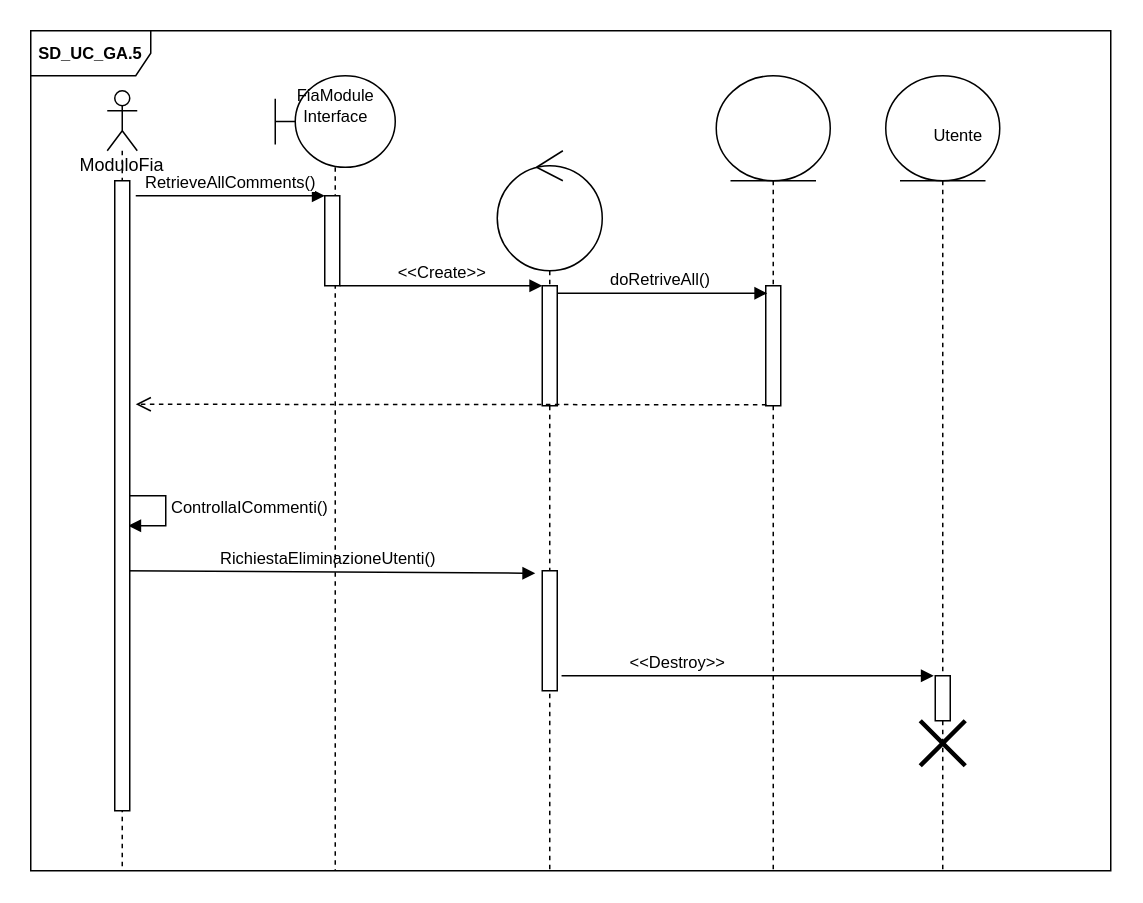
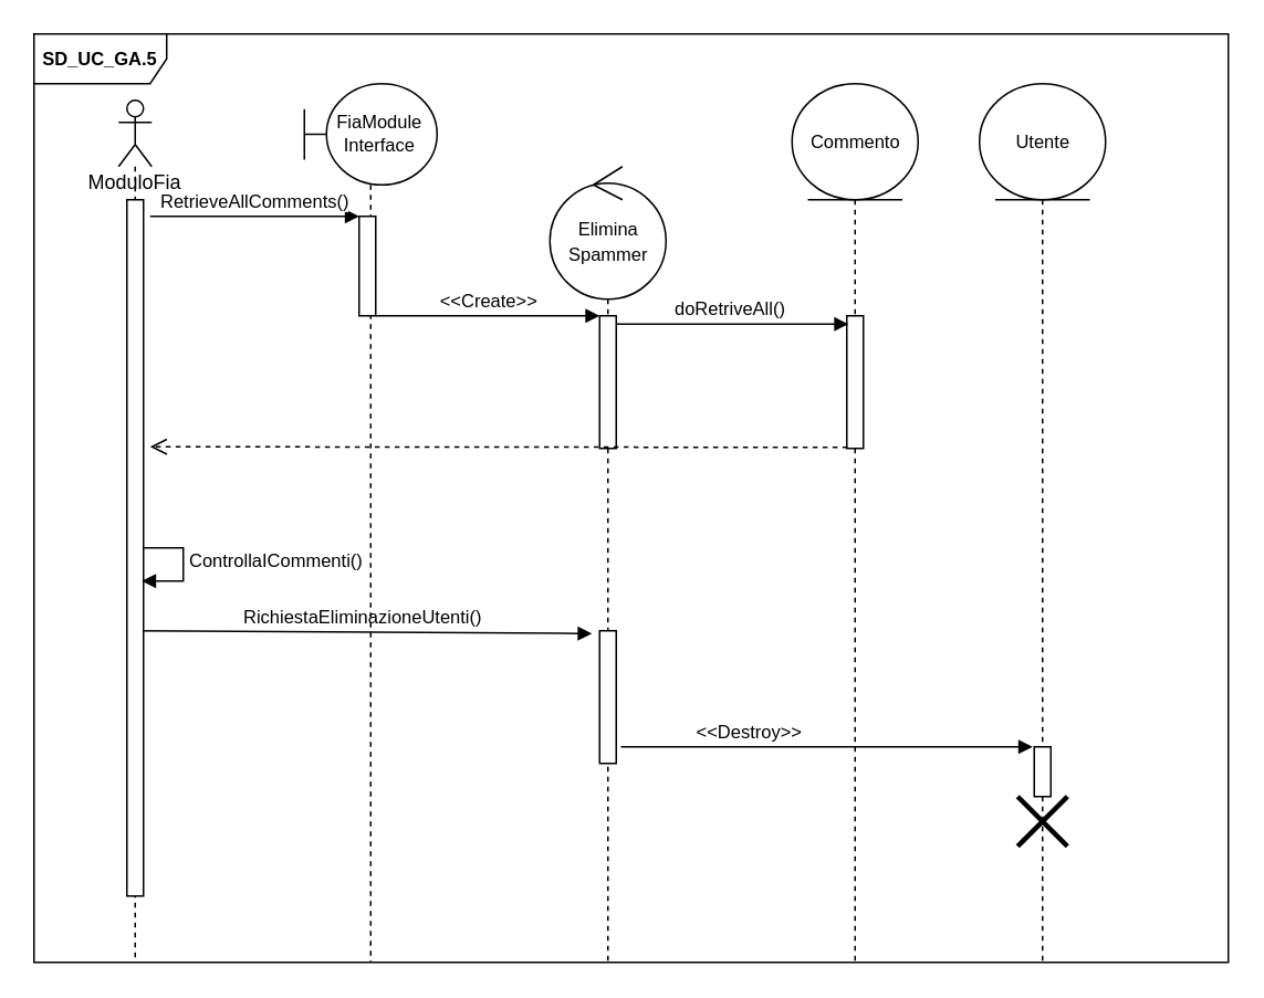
  <mxCell id="0" />
  <mxCell id="1" parent="0" />
  <mxCell id="2" value="&lt;font style=&quot;font-size: 11px&quot;&gt;&lt;b&gt;SD_UC_GA.5&lt;/b&gt;&lt;/font&gt;" style="shape=umlFrame;whiteSpace=wrap;html=1;width=80;height=30;" parent="1" vertex="1"><mxGeometry x="20" y="20" width="720" height="560" as="geometry" /></mxCell>
  <mxCell id="3" value="RichiestaEliminazioneUtenti()" style="html=1;verticalAlign=bottom;endArrow=block;rounded=0;fontSize=11;entryX=-0.467;entryY=0.021;entryDx=0;entryDy=0;entryPerimeter=0;" parent="1" target="13" edge="1"><mxGeometry width="80" relative="1" as="geometry"><mxPoint x="80" y="380" as="sourcePoint" /><mxPoint x="160" y="380" as="targetPoint" /></mxGeometry></mxCell>
  <mxCell id="4" value="ControllaICommenti()" style="edgeStyle=orthogonalEdgeStyle;html=1;align=left;spacingLeft=2;endArrow=block;rounded=0;entryX=1;entryY=0;fontSize=11;" parent="1" edge="1"><mxGeometry relative="1" as="geometry"><mxPoint x="80" y="330" as="sourcePoint" /><Array as="points"><mxPoint x="110" y="330" /></Array><mxPoint x="85" y="350" as="targetPoint" /></mxGeometry></mxCell>
  <mxCell id="5" value="ModuloFia" style="shape=umlLifeline;participant=umlActor;perimeter=lifelinePerimeter;whiteSpace=wrap;html=1;container=1;collapsible=0;recursiveResize=0;verticalAlign=top;spacingTop=36;outlineConnect=0;fillColor=default;gradientColor=none;size=40;" parent="1" vertex="1"><mxGeometry x="71" y="60" width="20" height="520" as="geometry" /></mxCell>
  <mxCell id="6" value="" style="html=1;points=[];perimeter=orthogonalPerimeter;fontSize=7;fillColor=default;gradientColor=none;" parent="5" vertex="1"><mxGeometry x="5" y="60" width="10" height="420" as="geometry" /></mxCell>
  <mxCell id="7" value="" style="shape=umlLifeline;participant=umlBoundary;perimeter=lifelinePerimeter;whiteSpace=wrap;html=1;container=1;collapsible=0;recursiveResize=0;verticalAlign=top;spacingTop=36;outlineConnect=0;fillColor=default;gradientColor=none;size=61;" parent="1" vertex="1"><mxGeometry x="183" y="50" width="80" height="530" as="geometry" /></mxCell>
- <mxCell id="8" value="FiaModule &lt;br&gt;Interface" style="text;html=1;align=center;verticalAlign=middle;resizable=0;points=[];autosize=1;strokeColor=none;fillColor=none;fontSize=11;" parent="7" vertex="1"><mxGeometry x="5" y="5" width="70" height="30" as="geometry" /></mxCell>
+ <mxCell id="8" value="FiaModule &lt;br&gt;Interface" style="text;html=1;align=center;verticalAlign=middle;resizable=0;points=[];autosize=1;strokeColor=none;fillColor=none;fontSize=11;" parent="7" vertex="1"><mxGeometry x="10" y="15" width="70" height="30" as="geometry" /></mxCell>
  <mxCell id="9" value="" style="html=1;points=[];perimeter=orthogonalPerimeter;fontSize=7;fillColor=default;gradientColor=none;" parent="7" vertex="1"><mxGeometry x="33" y="80" width="10" height="60" as="geometry" /></mxCell>
  <mxCell id="10" value="" style="shape=umlLifeline;participant=umlControl;perimeter=lifelinePerimeter;whiteSpace=wrap;html=1;container=1;collapsible=0;recursiveResize=0;verticalAlign=top;spacingTop=36;outlineConnect=0;fillColor=default;gradientColor=none;size=80;" parent="1" vertex="1"><mxGeometry x="331" y="100" width="70" height="480" as="geometry" /></mxCell>
+ <mxCell id="11" value="&lt;font style=&quot;font-size: 11px&quot;&gt;Elimina&lt;br&gt;Spammer&lt;br&gt;&lt;/font&gt;" style="text;html=1;align=center;verticalAlign=middle;resizable=0;points=[];autosize=1;strokeColor=none;fillColor=none;" parent="10" vertex="1"><mxGeometry x="5" y="30" width="60" height="30" as="geometry" /></mxCell>
  <mxCell id="12" value="" style="html=1;points=[];perimeter=orthogonalPerimeter;fontSize=7;fillColor=default;gradientColor=none;" parent="10" vertex="1"><mxGeometry x="30" y="90" width="10" height="80" as="geometry" /></mxCell>
  <mxCell id="13" value="" style="html=1;points=[];perimeter=orthogonalPerimeter;fontSize=7;fillColor=default;gradientColor=none;" parent="10" vertex="1"><mxGeometry x="30" y="280" width="10" height="80" as="geometry" /></mxCell>
  <mxCell id="14" value="" style="shape=umlLifeline;participant=umlEntity;perimeter=lifelinePerimeter;whiteSpace=wrap;html=1;container=1;collapsible=0;recursiveResize=0;verticalAlign=top;spacingTop=36;outlineConnect=0;fillColor=default;gradientColor=none;size=70;" parent="1" vertex="1"><mxGeometry x="477" y="50" width="76" height="530" as="geometry" /></mxCell>
+ <mxCell id="15" value="&lt;font&gt;&lt;font style=&quot;font-size: 11px&quot;&gt;Commento&lt;/font&gt;&lt;br&gt;&lt;/font&gt;" style="text;html=1;align=center;verticalAlign=middle;resizable=0;points=[];autosize=1;strokeColor=none;fillColor=none;fontStyle=0" parent="14" vertex="1"><mxGeometry x="3" y="25" width="70" height="20" as="geometry" /></mxCell>
  <mxCell id="16" value="" style="html=1;points=[];perimeter=orthogonalPerimeter;fontSize=7;fillColor=default;gradientColor=none;" parent="14" vertex="1"><mxGeometry x="33" y="140" width="10" height="80" as="geometry" /></mxCell>
  <mxCell id="17" value="&lt;font style=&quot;font-size: 11px&quot;&gt;doRetriveAll()&amp;nbsp;&lt;/font&gt;" style="html=1;verticalAlign=bottom;endArrow=block;rounded=0;fontSize=7;anchorPointDirection=1;bendable=1;" parent="1" edge="1"><mxGeometry width="80" relative="1" as="geometry"><mxPoint x="371" y="195" as="sourcePoint" /><mxPoint x="511" y="195" as="targetPoint" /></mxGeometry></mxCell>
  <mxCell id="18" value="" style="html=1;verticalAlign=bottom;endArrow=open;dashed=1;endSize=8;rounded=0;fontSize=7;exitX=0.043;exitY=0.992;exitDx=0;exitDy=0;exitPerimeter=0;startSize=8;" parent="1" source="16" edge="1"><mxGeometry relative="1" as="geometry"><mxPoint x="501" y="270" as="sourcePoint" /><mxPoint x="90" y="269" as="targetPoint" /></mxGeometry></mxCell>
  <mxCell id="19" value="&lt;font style=&quot;font-size: 11px&quot;&gt;&amp;lt;&amp;lt;Destroy&amp;gt;&amp;gt;&lt;/font&gt;" style="html=1;verticalAlign=bottom;endArrow=block;rounded=0;fontSize=7;exitX=1.037;exitY=0.342;exitDx=0;exitDy=0;exitPerimeter=0;" parent="1" edge="1"><mxGeometry x="-0.382" width="80" relative="1" as="geometry"><mxPoint x="373.87" y="450" as="sourcePoint" /><mxPoint x="622" y="450" as="targetPoint" /><mxPoint as="offset" /></mxGeometry></mxCell>
  <mxCell id="20" value="RetrieveAllComments()" style="html=1;verticalAlign=bottom;endArrow=block;rounded=0;fontSize=11;" parent="1" target="9" edge="1"><mxGeometry width="80" relative="1" as="geometry"><mxPoint x="90" y="130" as="sourcePoint" /><mxPoint x="198" y="130" as="targetPoint" /><Array as="points"><mxPoint x="191" y="130" /></Array></mxGeometry></mxCell>
  <mxCell id="21" value="" style="shape=umlLifeline;participant=umlEntity;perimeter=lifelinePerimeter;whiteSpace=wrap;html=1;container=1;collapsible=0;recursiveResize=0;verticalAlign=top;spacingTop=36;outlineConnect=0;fillColor=default;gradientColor=none;size=70;" parent="1" vertex="1"><mxGeometry x="590" y="50" width="76" height="530" as="geometry" /></mxCell>
- <mxCell id="22" value="&lt;font&gt;&lt;font style=&quot;font-size: 11px&quot;&gt;Utente&lt;/font&gt;&lt;br&gt;&lt;/font&gt;" style="text;html=1;align=center;verticalAlign=middle;resizable=0;points=[];autosize=1;strokeColor=none;fillColor=none;fontStyle=0" parent="21" vertex="1"><mxGeometry x="23" y="30" width="50" height="20" as="geometry" /></mxCell>
+ <mxCell id="22" value="&lt;font&gt;&lt;font style=&quot;font-size: 11px&quot;&gt;Utente&lt;/font&gt;&lt;br&gt;&lt;/font&gt;" style="text;html=1;align=center;verticalAlign=middle;resizable=0;points=[];autosize=1;strokeColor=none;fillColor=none;fontStyle=0" parent="21" vertex="1"><mxGeometry x="13" y="25" width="50" height="20" as="geometry" /></mxCell>
  <mxCell id="23" value="" style="html=1;points=[];perimeter=orthogonalPerimeter;fontSize=7;fillColor=default;gradientColor=none;" parent="21" vertex="1"><mxGeometry x="33" y="400" width="10" height="30" as="geometry" /></mxCell>
  <mxCell id="24" value="" style="shape=umlDestroy;whiteSpace=wrap;html=1;strokeWidth=3;fontSize=11;" parent="21" vertex="1"><mxGeometry x="23" y="430" width="30" height="30" as="geometry" /></mxCell>
  <mxCell id="25" value="&lt;font style=&quot;font-size: 11px&quot;&gt;&amp;lt;&amp;lt;Create&amp;gt;&amp;gt;&lt;/font&gt;" style="html=1;verticalAlign=bottom;endArrow=block;rounded=0;fontSize=7;exitX=1.037;exitY=0.342;exitDx=0;exitDy=0;exitPerimeter=0;" parent="1" target="12" edge="1"><mxGeometry width="80" relative="1" as="geometry"><mxPoint x="226" y="190" as="sourcePoint" /><mxPoint x="331" y="190" as="targetPoint" /></mxGeometry></mxCell>
